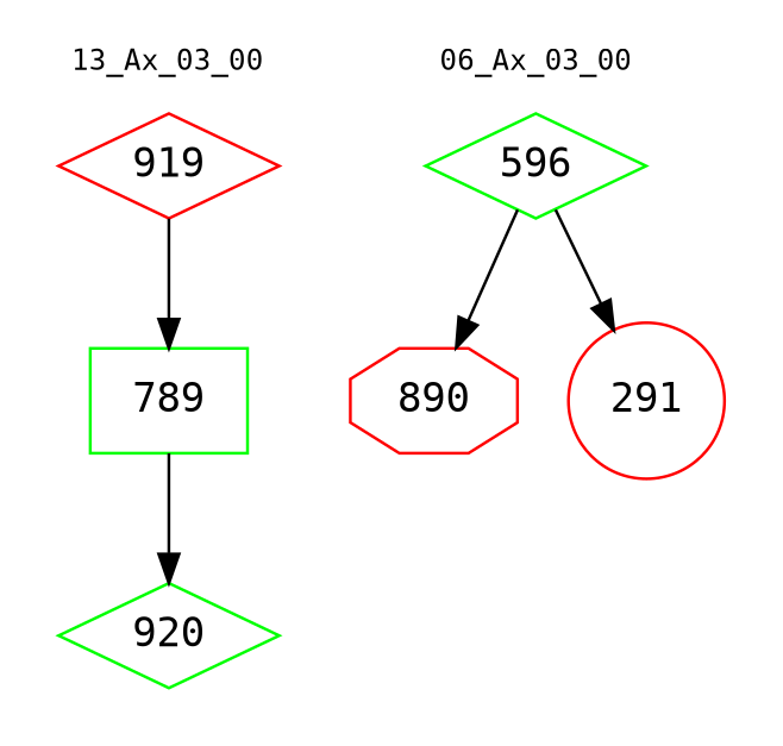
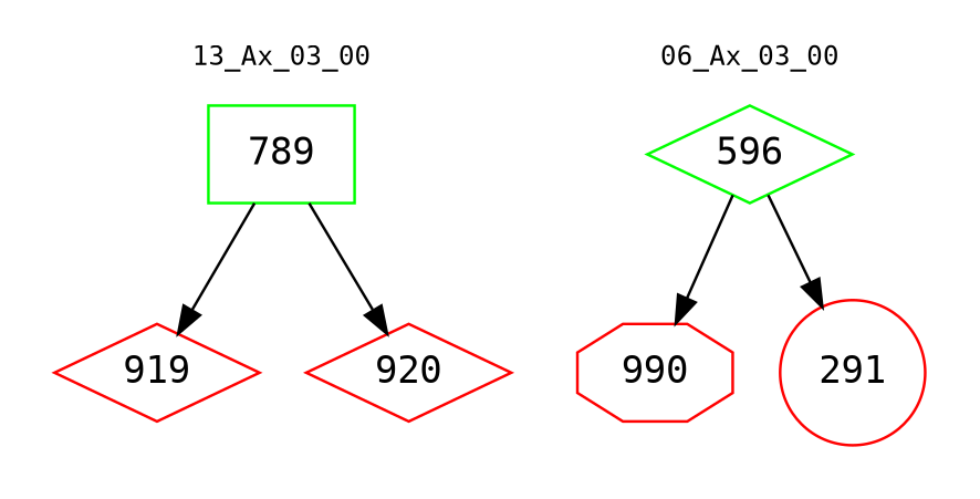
  digraph {
    fontname="DejaVu Sans Mono"
    node [color=red fontname="DejaVu Sans Mono" shape=diamond]
    edge [color=black fontname="DejaVu Sans Mono"]
    n1 [color=green label=789 shape=box]
    n2 [label=919]
-   n3 [color=green label=920]
+   n3 [label=920]
    n4 [color=green label=596]
-   n5 [label=890 shape=octagon]
+   n5 [label=990 shape=octagon]
    n6 [label=291 shape=circle]
    subgraph cluster_1 {
      color=white
      fontsize=10
      label="13_Ax_03_00"
      n1
      n2
      n3
    }
    subgraph cluster_2 {
      color=white
      fontsize=10
      label="06_Ax_03_00"
      n4
      n5
      n6
    }
-   n2 -> n1
+   n1 -> n2
    n1 -> n3
    n4 -> n5
    n4 -> n6
  }
